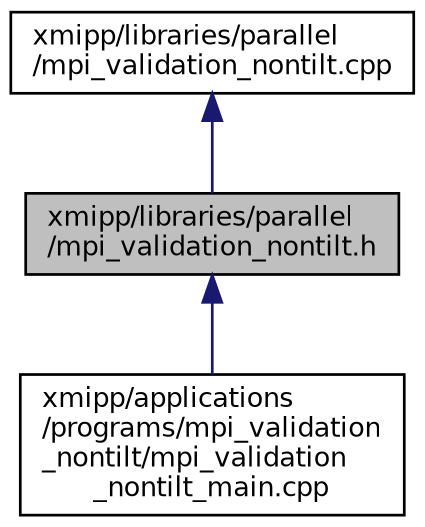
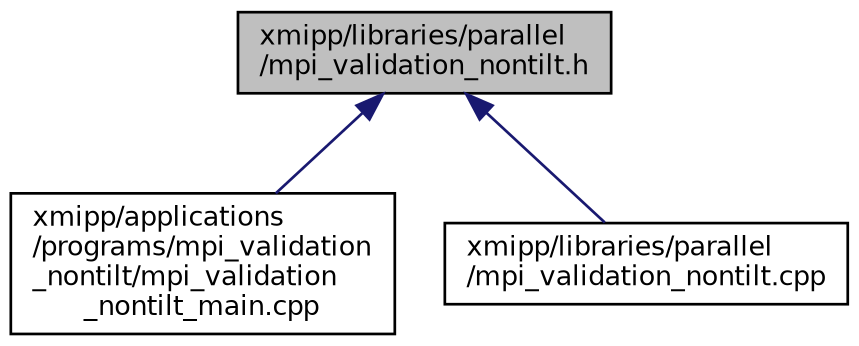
  digraph {
    node [color=black fillcolor=white fontname=Helvetica fontsize=10 shape=record style=filled]
    edge [color=midnightblue dir=back fontname=Helvetica fontsize=10 labelfontname=Helvetica labelfontsize=10 style=solid]
    n1 [fillcolor=grey75 fontcolor=black height=0.2 label="xmipp/libraries/parallel\l/mpi_validation_nontilt.h" width=0.4]
    n2 [height=0.2 label="xmipp/applications\l/programs/mpi_validation\l_nontilt/mpi_validation\l_nontilt_main.cpp" width=0.4]
    n3 [height=0.2 label="xmipp/libraries/parallel\l/mpi_validation_nontilt.cpp" width=0.4]
    n1 -> n2
-   n3 -> n1
+   n1 -> n3
  }
